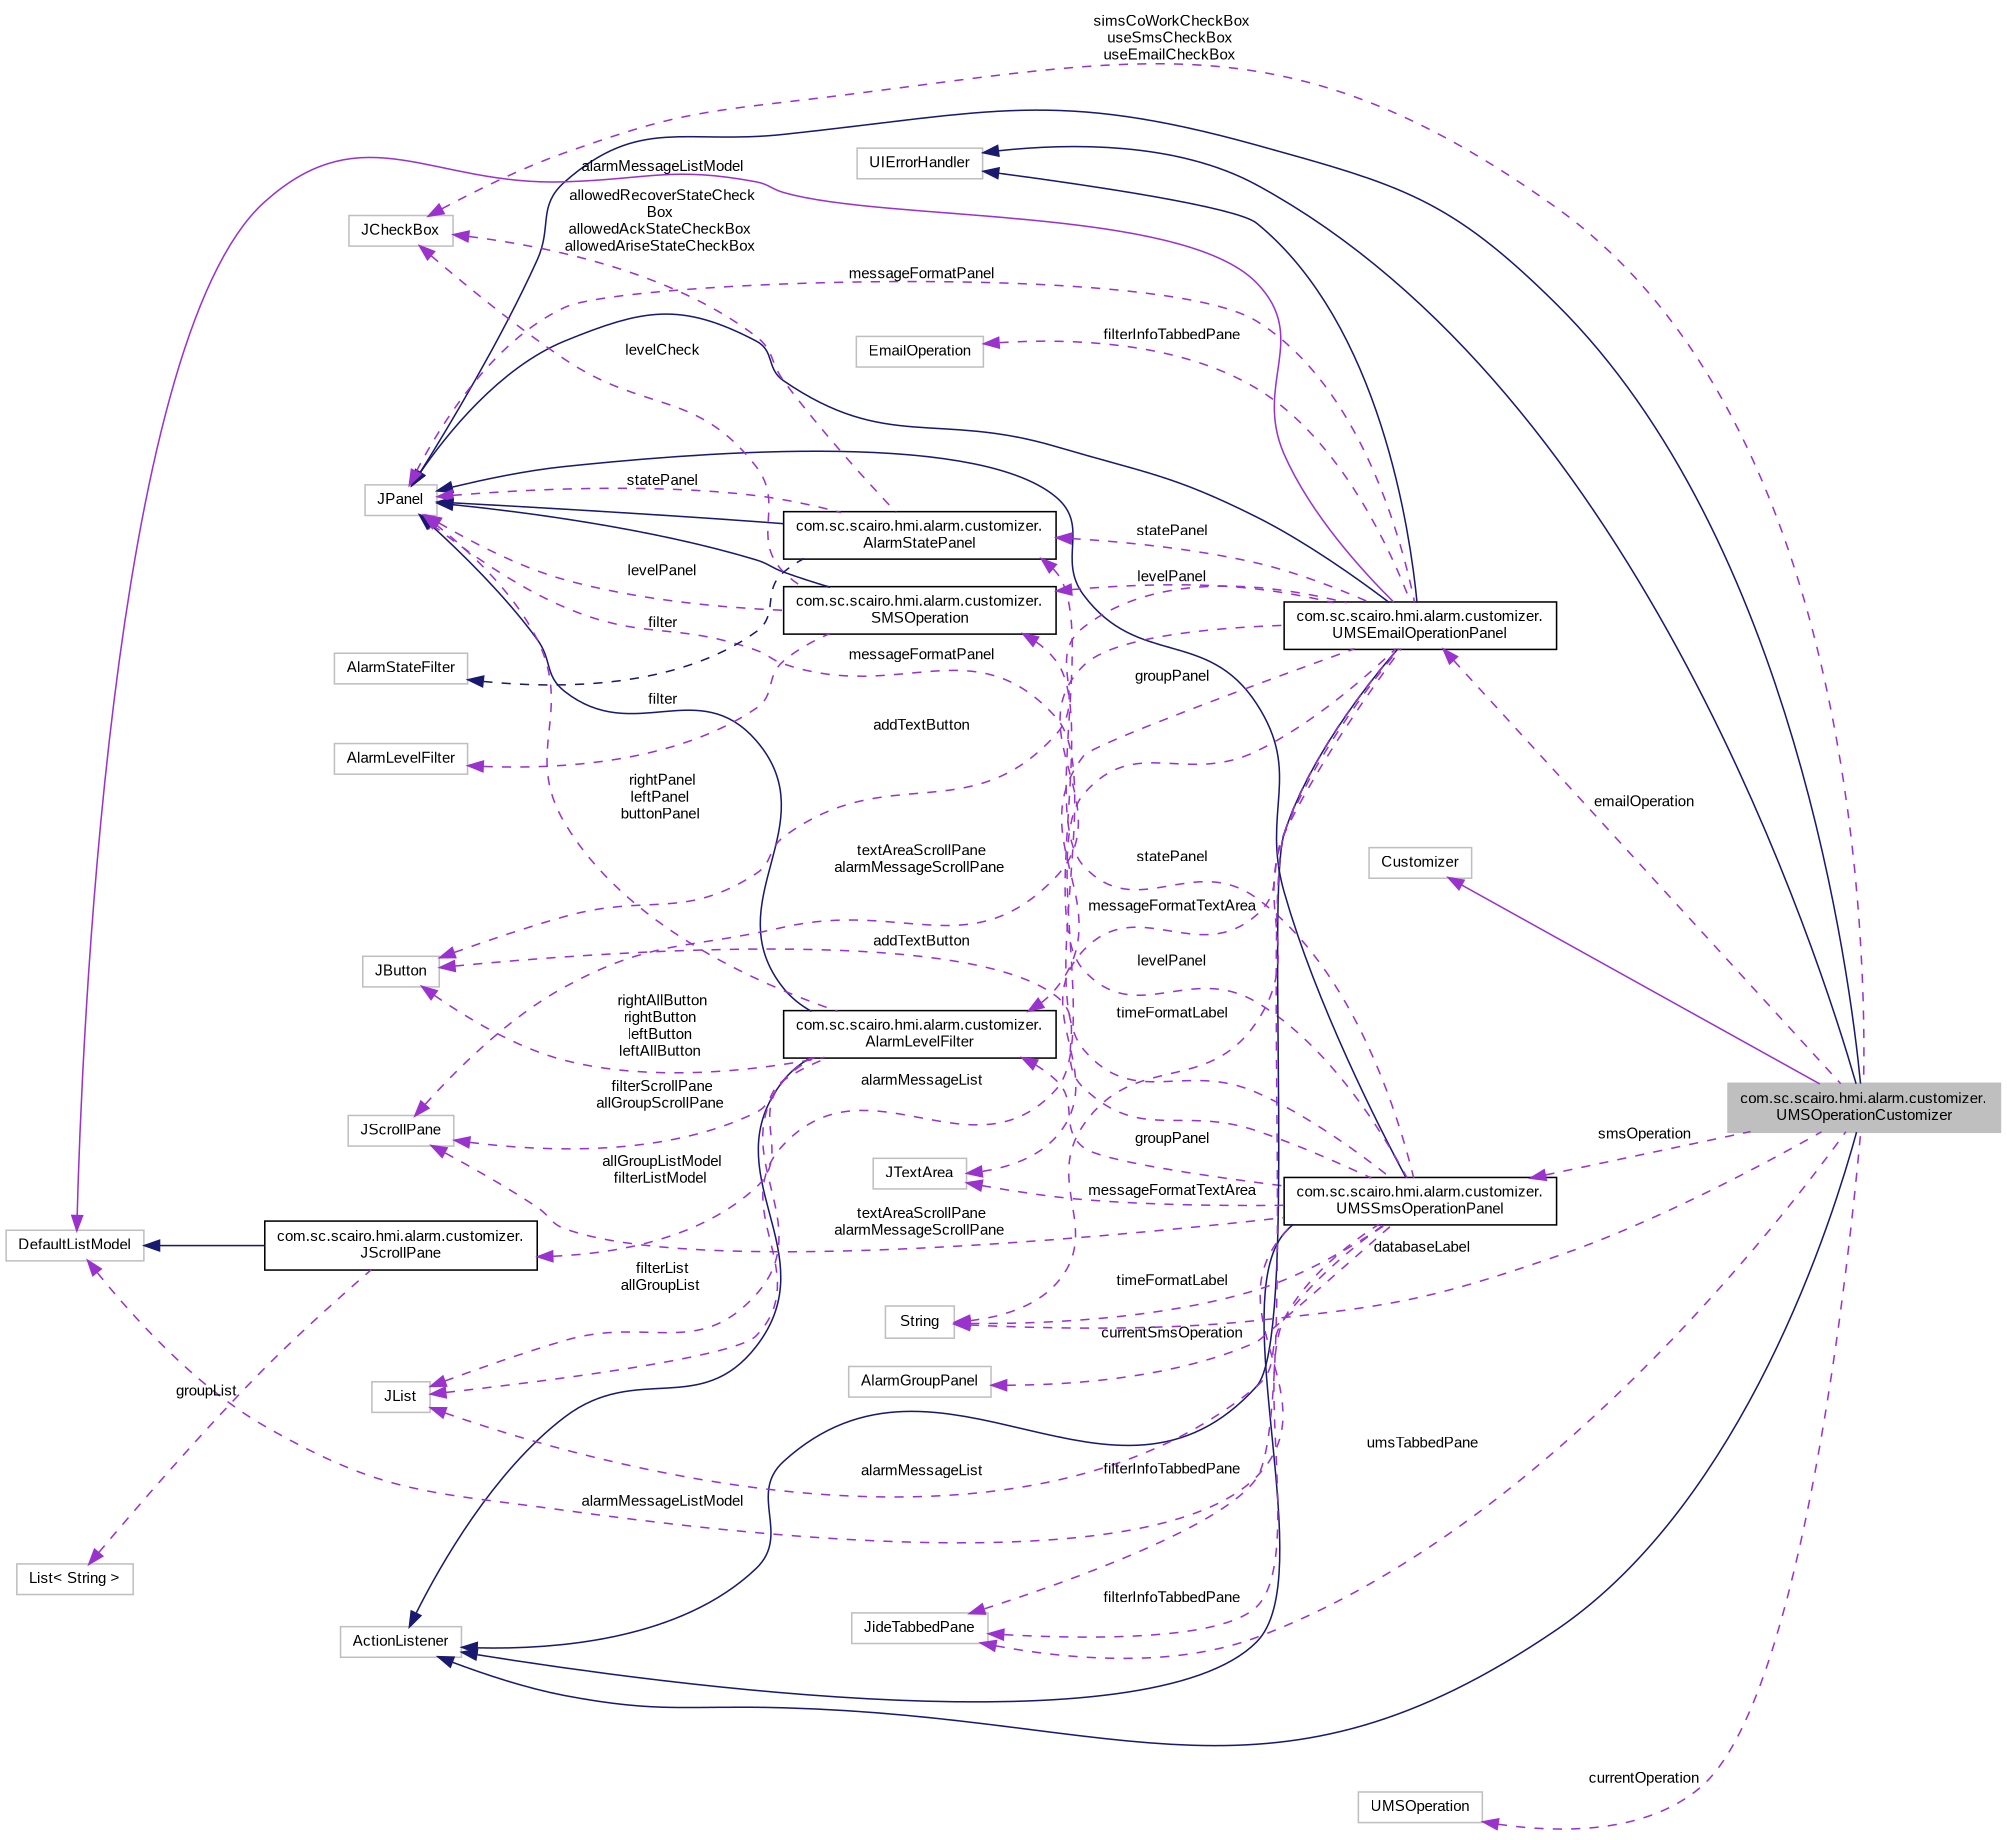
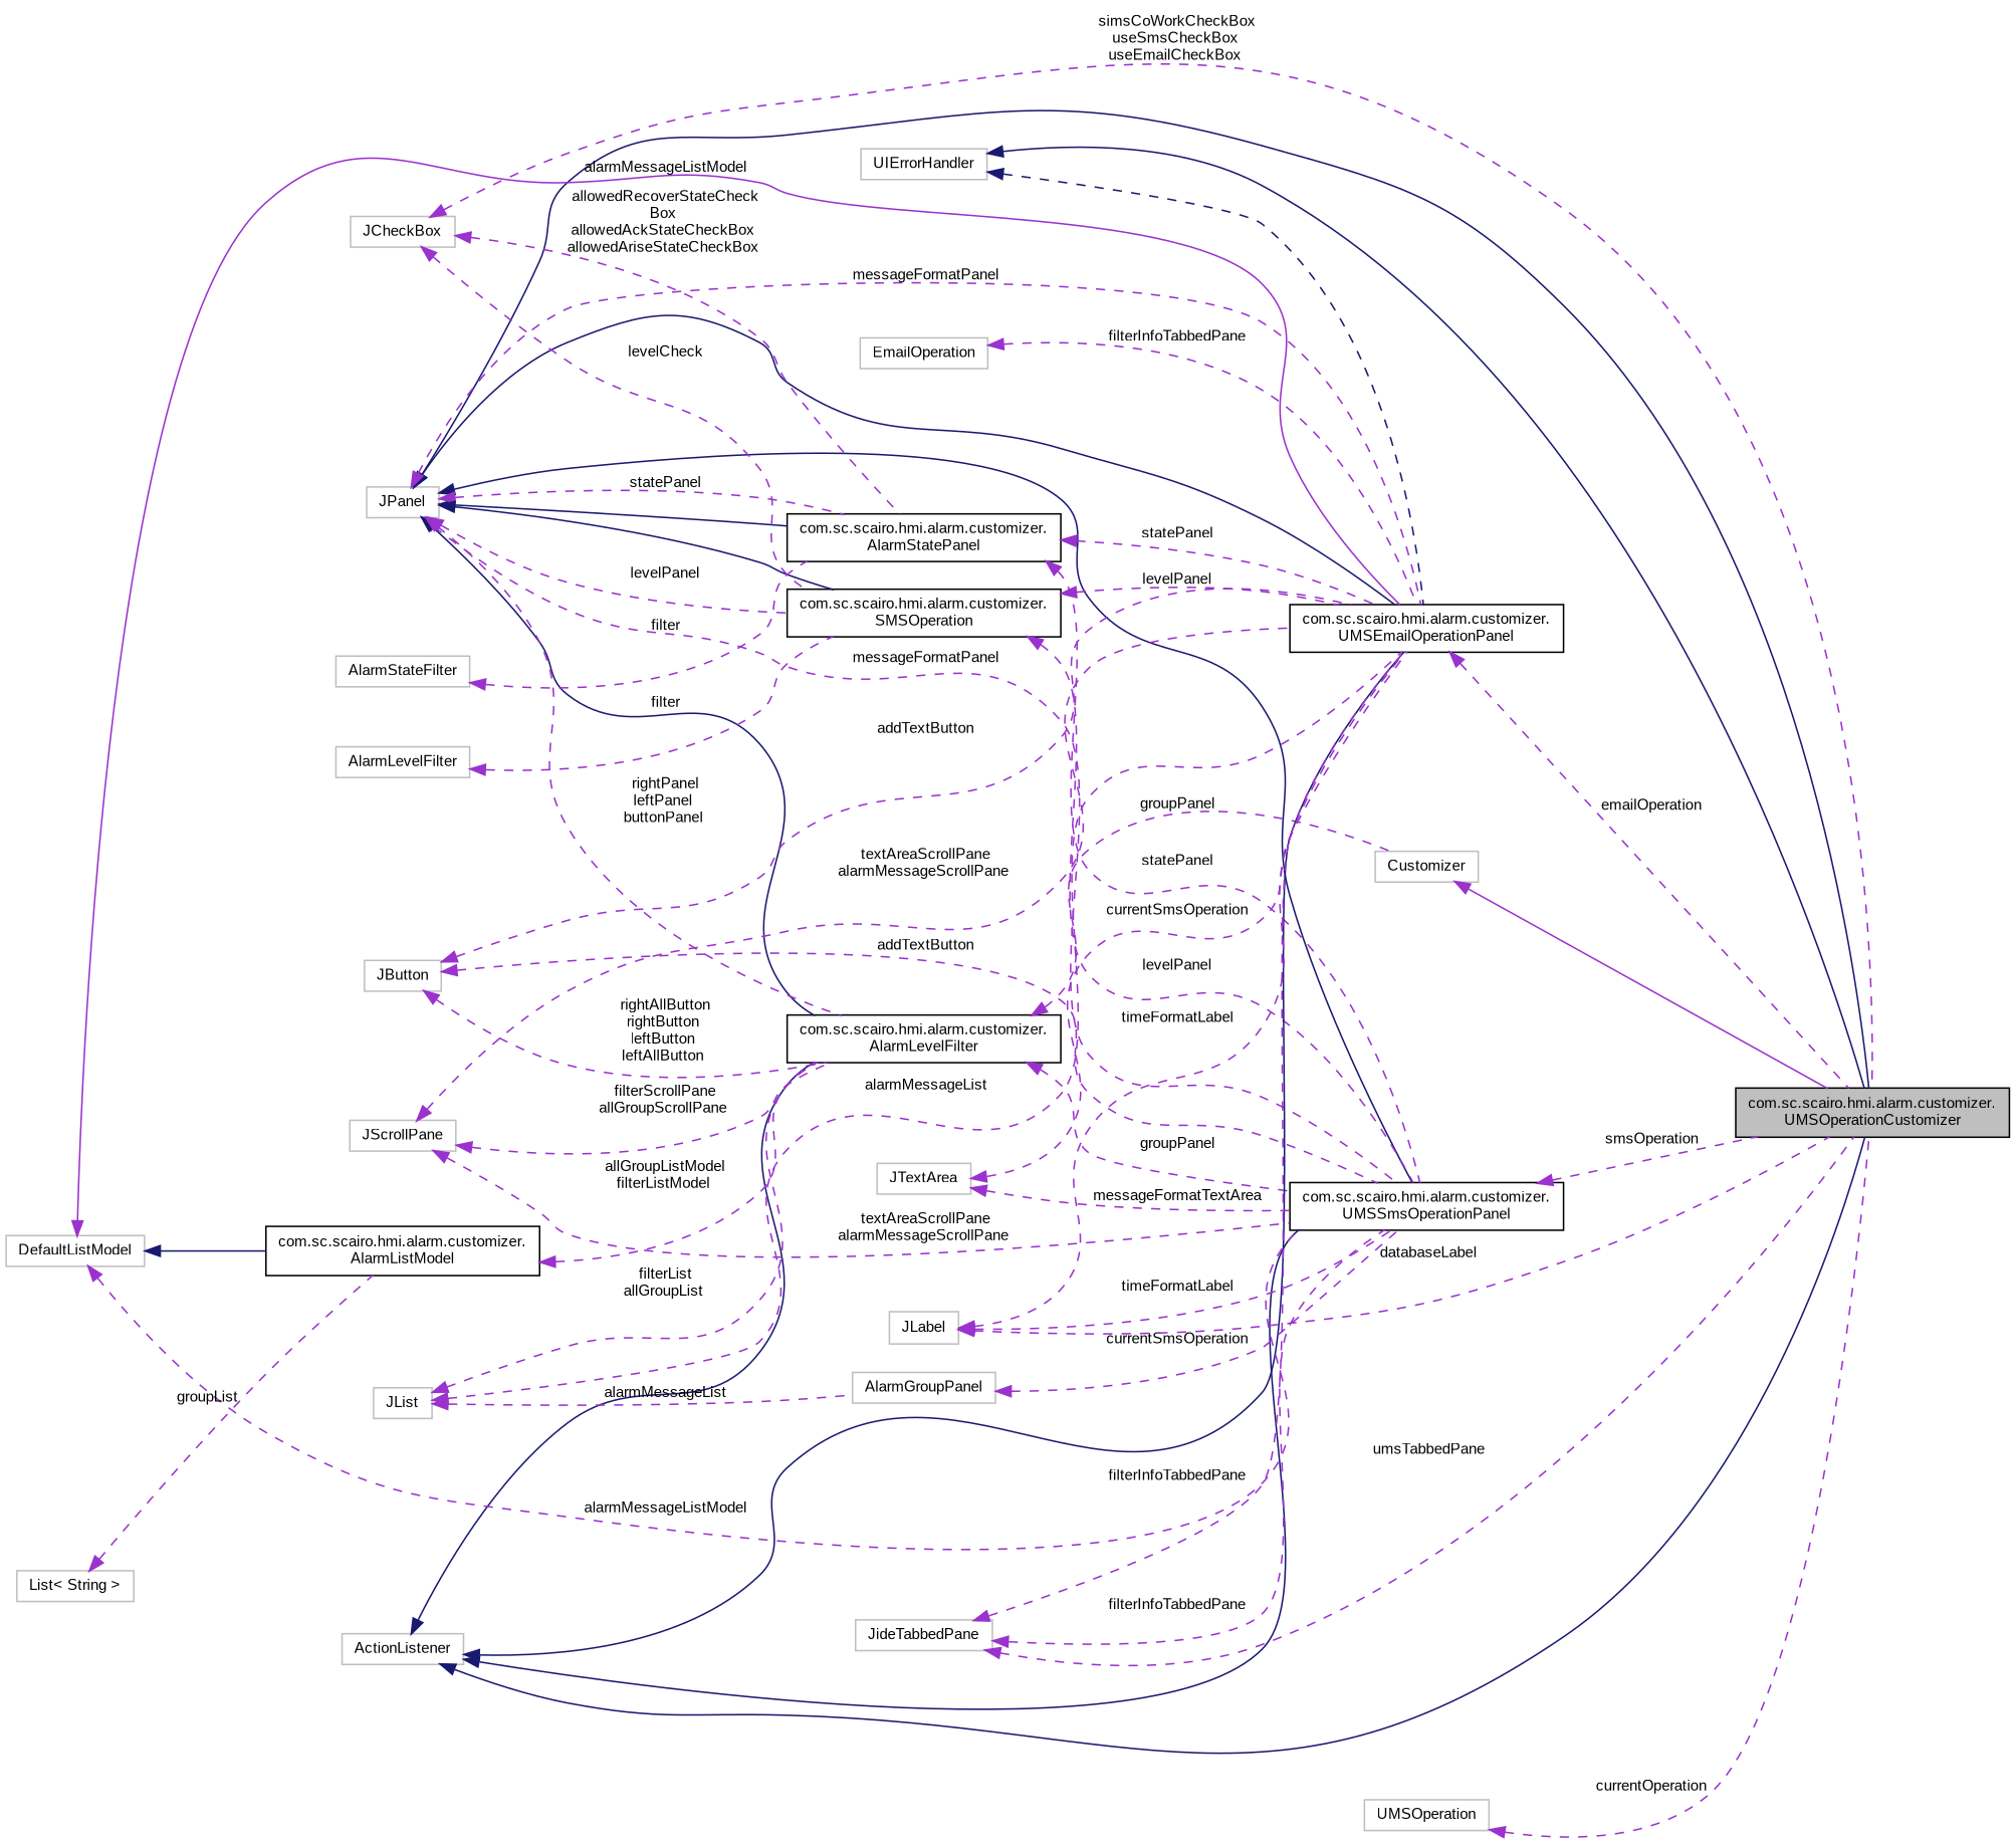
  digraph {
    fontname="Liberation Sans"
    rankdir=LR
    node [color=grey75 fillcolor=white fontname="Liberation Sans" fontsize=10 shape=record style=filled]
    edge [color=darkorchid3 dir=back fontname="Liberation Sans" fontsize=10 labelfontname=Helvetica labelfontsize=10 style=dashed]
-   n1 [fillcolor=grey75 fontcolor=black height=0.2 label="com.sc.scairo.hmi.alarm.customizer.\lUMSOperationCustomizer" width=0.4]
+   n1 [color=black fillcolor=grey75 fontcolor=black height=0.2 label="com.sc.scairo.hmi.alarm.customizer.\lUMSOperationCustomizer" width=0.4]
    n2 [height=0.2 label=JPanel width=0.4]
    n3 [color=black height=0.2 label="com.sc.scairo.hmi.alarm.customizer.\lUMSSmsOperationPanel" width=0.4]
    n4 [color=black height=0.2 label="com.sc.scairo.hmi.alarm.customizer.\lAlarmLevelFilter" width=0.4]
    n5 [color=black height=0.2 label="com.sc.scairo.hmi.alarm.customizer.\lAlarmStatePanel" width=0.4]
    n6 [color=black height=0.2 label="com.sc.scairo.hmi.alarm.customizer.\lSMSOperation" width=0.4]
    n7 [color=black height=0.2 label="com.sc.scairo.hmi.alarm.customizer.\lUMSEmailOperationPanel" width=0.4]
    n8 [height=0.2 label=Customizer width=0.4]
    n9 [height=0.2 label=ActionListener width=0.4]
    n10 [height=0.2 label=UIErrorHandler width=0.4]
    n11 [height=0.2 label=JCheckBox width=0.4]
    n12 [height=0.2 label=AlarmGroupPanel width=0.4]
-   n13 [color=black height=0.2 label="com.sc.scairo.hmi.alarm.customizer.\lJScrollPane" width=0.4]
+   n13 [color=black height=0.2 label="com.sc.scairo.hmi.alarm.customizer.\lAlarmListModel" width=0.4]
    n14 [height=0.2 label=DefaultListModel width=0.4]
    n15 [height=0.2 label="List\< String \>" width=0.4]
    n16 [height=0.2 label=JButton width=0.4]
    n17 [height=0.2 label=JList width=0.4]
    n18 [height=0.2 label=JScrollPane width=0.4]
    n19 [height=0.2 label=AlarmStateFilter width=0.4]
    n20 [height=0.2 label=JTextArea width=0.4]
    n21 [height=0.2 label=JideTabbedPane width=0.4]
    n22 [height=0.2 label=AlarmLevelFilter width=0.4]
-   n23 [height=0.2 label=String width=0.4]
+   n23 [height=0.2 label=JLabel width=0.4]
    n24 [height=0.2 label=UMSOperation width=0.4]
    n25 [height=0.2 label=EmailOperation width=0.4]
    n2 -> n1 [color=midnightblue style=solid]
    n2 -> n3 [color=midnightblue style=solid]
    n2 -> n3 [label=" messageFormatPanel"]
    n2 -> n4 [color=midnightblue style=solid]
    n2 -> n4 [label=" rightPanel\nleftPanel\nbuttonPanel"]
    n2 -> n5 [color=midnightblue style=solid]
    n2 -> n5 [label=" statePanel"]
    n2 -> n6 [color=midnightblue style=solid]
    n2 -> n6 [label=" levelPanel"]
    n2 -> n7 [color=midnightblue style=solid]
    n2 -> n7 [label=" messageFormatPanel"]
    n3 -> n1 [label=" smsOperation"]
    n4 -> n3 [label=" groupPanel"]
-   n4 -> n7 [label=" groupPanel"]
+   n4 -> n8 [label=" groupPanel"]
    n5 -> n3 [label=" statePanel"]
    n5 -> n7 [label=" statePanel"]
    n6 -> n3 [label=" levelPanel"]
    n6 -> n7 [label=" levelPanel"]
    n7 -> n1 [label=" emailOperation"]
    n8 -> n1 [style=solid]
    n9 -> n1 [color=midnightblue style=solid]
    n9 -> n3 [color=midnightblue style=solid]
    n9 -> n4 [color=midnightblue style=solid]
    n9 -> n7 [color=midnightblue style=solid]
    n10 -> n1 [color=midnightblue style=solid]
-   n10 -> n7 [color=midnightblue style=solid]
+   n10 -> n7 [color=midnightblue]
    n11 -> n1 [label=" simsCoWorkCheckBox\nuseSmsCheckBox\nuseEmailCheckBox"]
    n11 -> n5 [label=" allowedRecoverStateCheck\lBox\nallowedAckStateCheckBox\nallowedAriseStateCheckBox"]
    n11 -> n6 [label=" levelCheck"]
    n12 -> n3 [label=" currentSmsOperation"]
    n13 -> n4 [label=" allGroupListModel\nfilterListModel"]
    n14 -> n3 [label=" alarmMessageListModel"]
    n14 -> n7 [label=" alarmMessageListModel" style=solid]
    n14 -> n13 [color=midnightblue style=solid]
    n15 -> n13 [label=" groupList"]
    n16 -> n3 [label=" addTextButton"]
    n16 -> n4 [label=" rightAllButton\nrightButton\nleftButton\nleftAllButton"]
    n16 -> n7 [label=" addTextButton"]
-   n17 -> n3 [label=" alarmMessageList"]
+   n17 -> n12 [label=" alarmMessageList"]
    n17 -> n4 [label=" filterList\nallGroupList"]
    n17 -> n7 [label=" alarmMessageList"]
    n18 -> n3 [label=" textAreaScrollPane\nalarmMessageScrollPane"]
    n18 -> n4 [label=" filterScrollPane\nallGroupScrollPane"]
    n18 -> n7 [label=" textAreaScrollPane\nalarmMessageScrollPane"]
-   n19 -> n5 [color=midnightblue label=" filter"]
+   n19 -> n5 [label=" filter"]
    n20 -> n3 [label=" messageFormatTextArea"]
-   n20 -> n7 [label=" messageFormatTextArea"]
+   n20 -> n7 [label=" currentSmsOperation"]
    n21 -> n1 [label=" umsTabbedPane"]
    n21 -> n3 [label=" filterInfoTabbedPane"]
    n21 -> n7 [label=" filterInfoTabbedPane"]
    n22 -> n6 [label=" filter"]
    n23 -> n1 [label=" databaseLabel"]
    n23 -> n3 [label=" timeFormatLabel"]
    n23 -> n7 [label=" timeFormatLabel"]
    n24 -> n1 [label=" currentOperation"]
    n25 -> n7 [label=" filterInfoTabbedPane"]
  }
